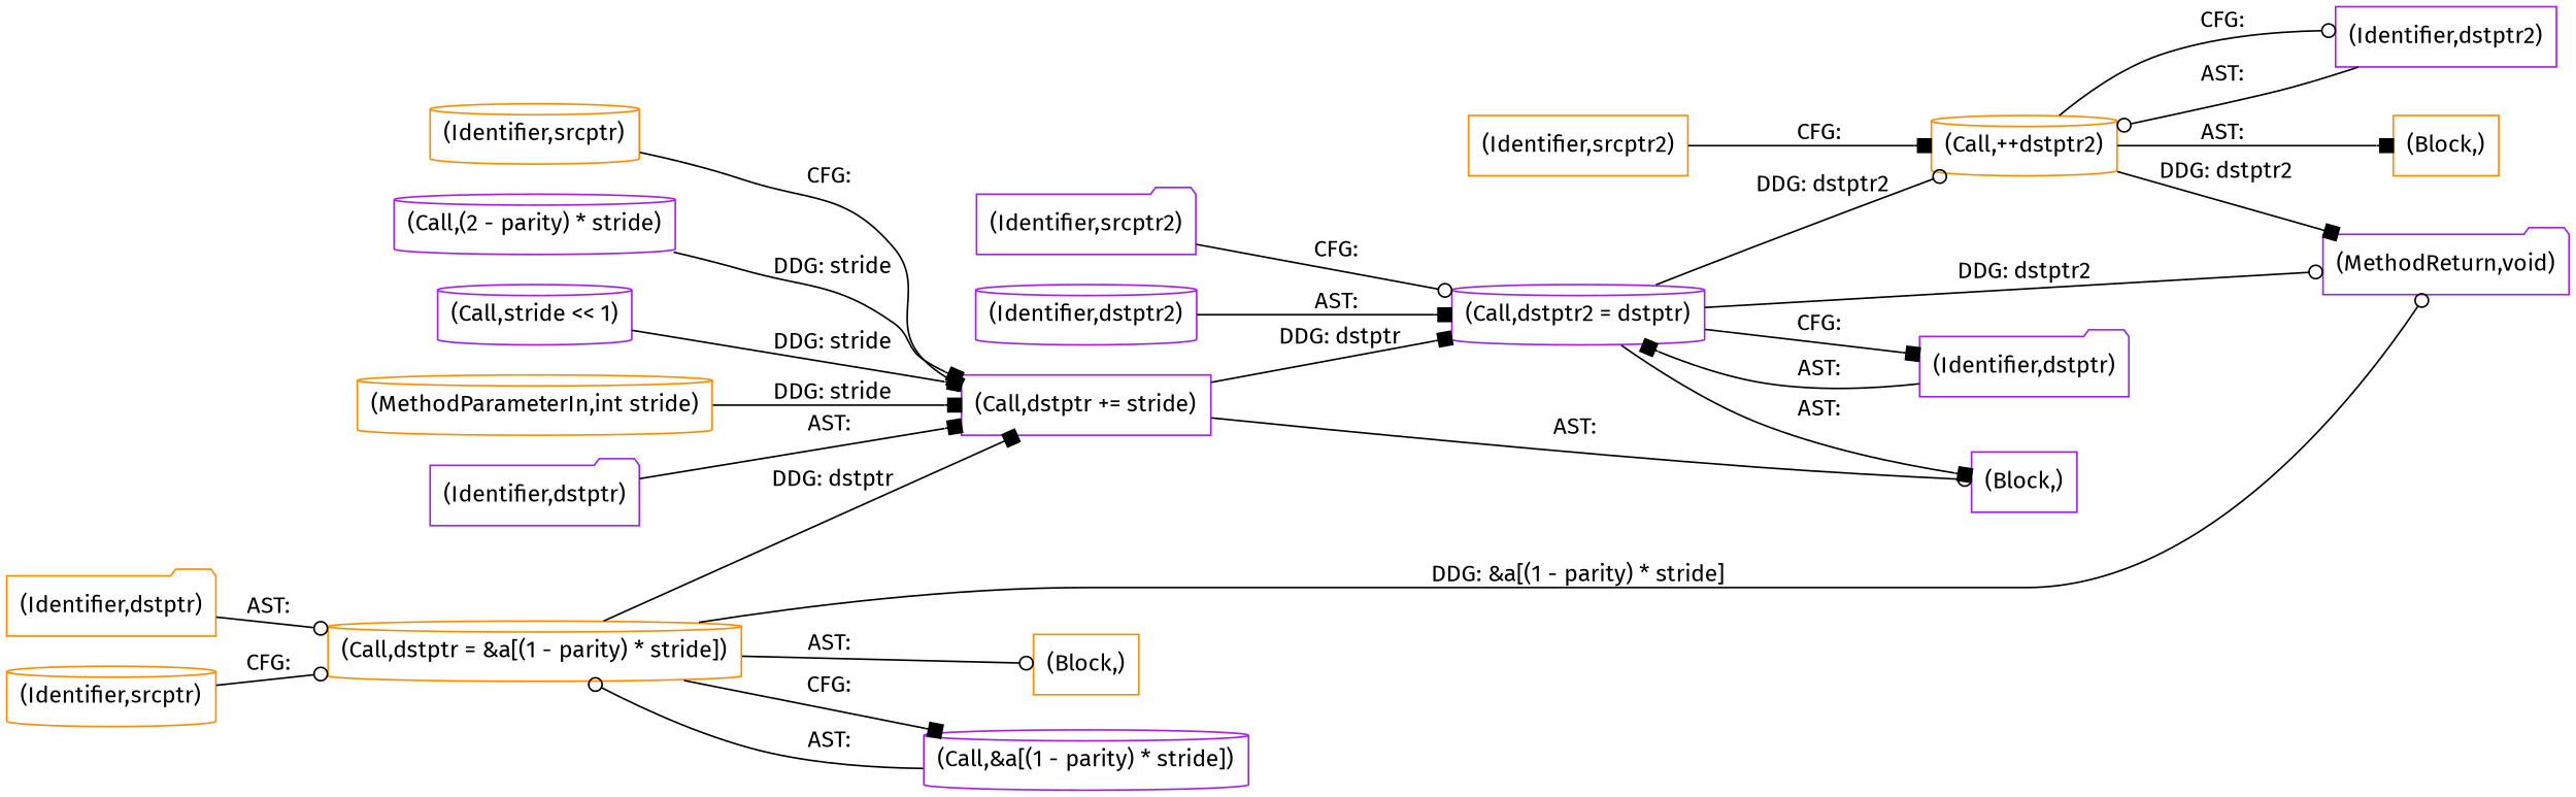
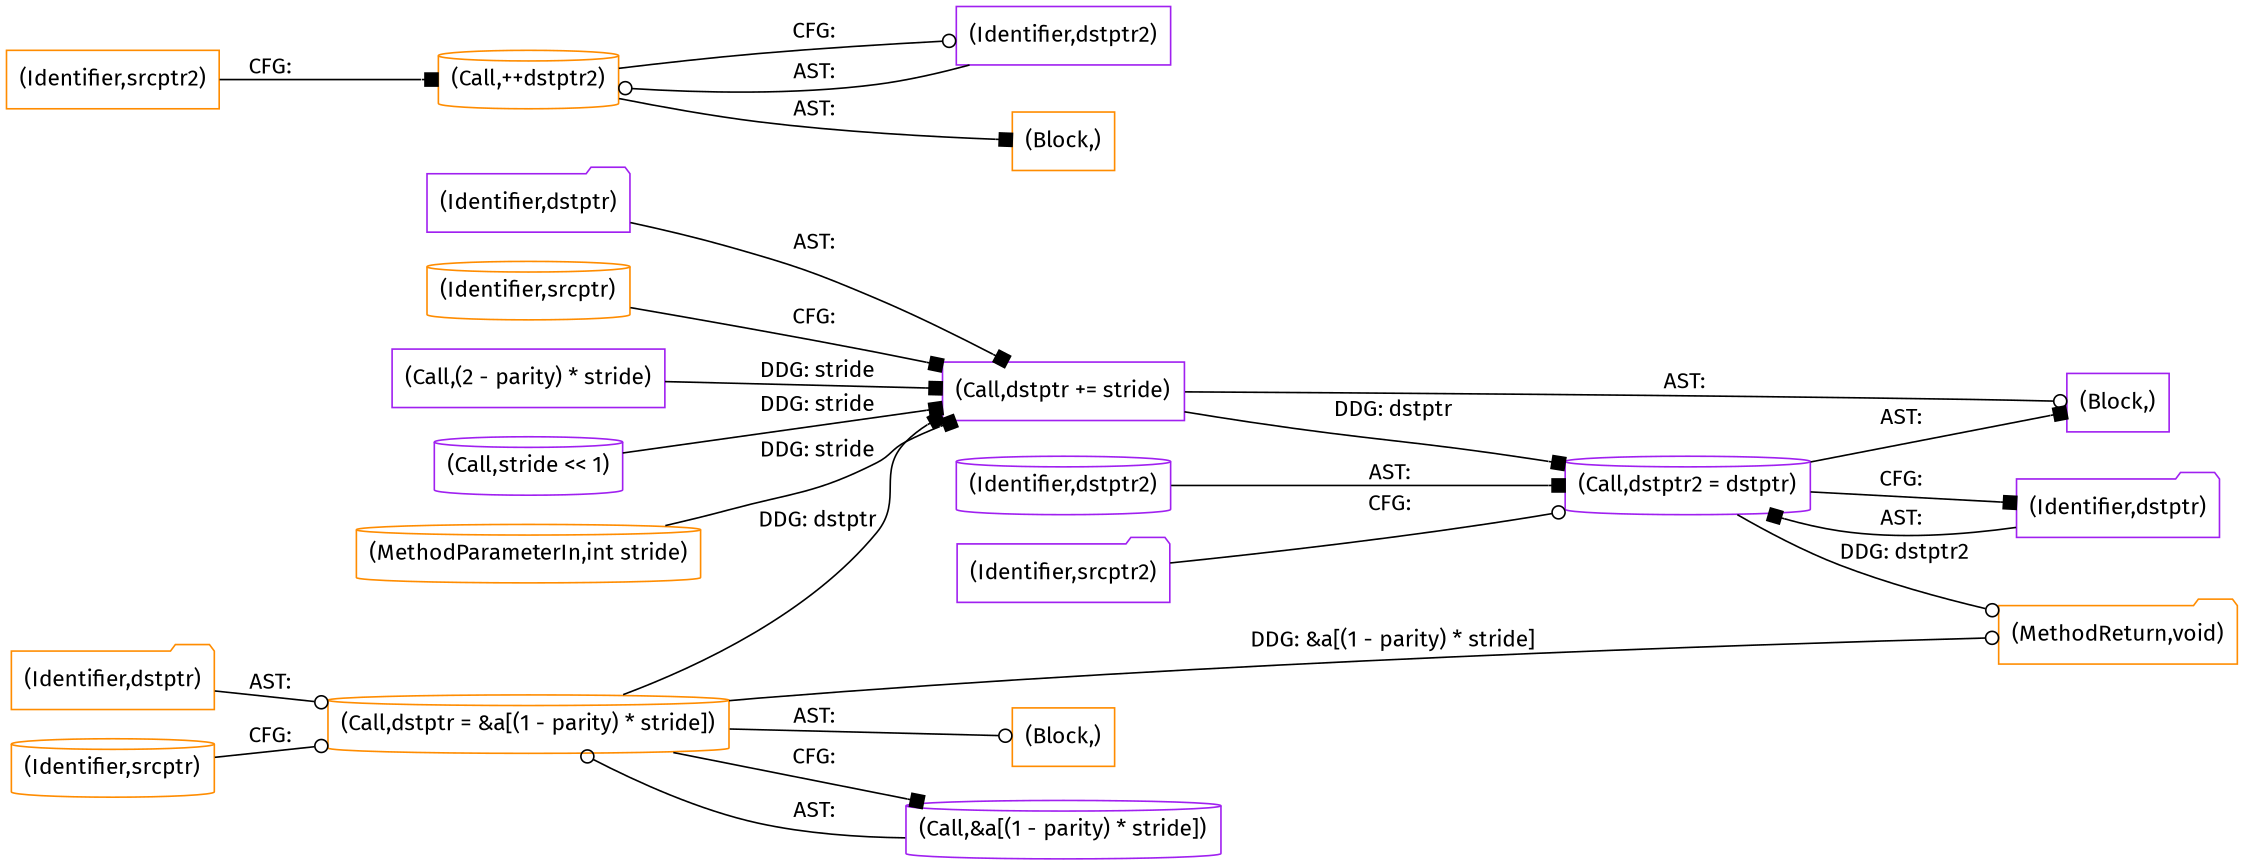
  digraph {
    fontname="Fira Sans"
    rankdir=LR
    node [color=purple fontname="Fira Sans" shape=cylinder]
    edge [arrowhead=box fontname="Fira Sans"]
    n1 [color=darkorange label="(Call,dstptr = &a[(1 - parity) * stride])"]
    n2 [label="(Call,dstptr += stride)" shape=box]
-   n3 [label="(MethodReturn,void)" shape=folder]
+   n3 [color=darkorange label="(MethodReturn,void)" shape=folder]
    n4 [color=darkorange label="(Block,)" shape=box]
    n5 [label="(Call,&a[(1 - parity) * stride])"]
    n6 [label="(Call,dstptr2 = dstptr)"]
    n7 [color=darkorange label="(Call,++dstptr2)"]
    n8 [label="(Identifier,dstptr)" shape=folder]
    n9 [label="(Block,)" shape=box]
    n10 [label="(Identifier,dstptr2)" shape=box]
    n11 [color=darkorange label="(Block,)" shape=box]
    n12 [color=darkorange label="(Identifier,srcptr)"]
    n13 [color=darkorange label="(Identifier,dstptr)" shape=folder]
-   n14 [label="(Call,(2 - parity) * stride)"]
+   n14 [label="(Call,(2 - parity) * stride)" shape=box]
    n15 [label="(Call,stride << 1)"]
    n16 [color=darkorange label="(MethodParameterIn,int stride)"]
    n17 [label="(Identifier,srcptr2)" shape=folder]
    n18 [label="(Identifier,dstptr2)"]
    n19 [label="(Identifier,dstptr)" shape=folder]
    n20 [color=darkorange label="(Identifier,srcptr2)" shape=box]
    n21 [color=darkorange label="(Identifier,srcptr)"]
    n1 -> n2 [label="DDG: dstptr"]
    n1 -> n3 [arrowhead=odot label="DDG: &a[(1 - parity) * stride]"]
    n1 -> n4 [arrowhead=odot label="AST: "]
    n1 -> n5 [label="CFG: "]
    n2 -> n6 [label="DDG: dstptr"]
    n2 -> n9 [arrowhead=odot label="AST: "]
    n5 -> n1 [arrowhead=odot label="AST: "]
    n6 -> n3 [arrowhead=odot label="DDG: dstptr2"]
-   n6 -> n7 [arrowhead=odot label="DDG: dstptr2"]
    n6 -> n8 [label="CFG: "]
    n6 -> n9 [label="AST: "]
-   n7 -> n3 [label="DDG: dstptr2"]
    n7 -> n10 [arrowhead=odot label="CFG: "]
    n7 -> n11 [label="AST: "]
    n8 -> n6 [label="AST: "]
    n10 -> n7 [arrowhead=odot label="AST: "]
    n12 -> n2 [label="CFG: "]
    n13 -> n1 [arrowhead=odot label="AST: "]
    n14 -> n2 [label="DDG: stride"]
    n15 -> n2 [label="DDG: stride"]
    n16 -> n2 [label="DDG: stride"]
    n17 -> n6 [arrowhead=odot label="CFG: "]
    n18 -> n6 [label="AST: "]
    n19 -> n2 [label="AST: "]
    n20 -> n7 [label="CFG: "]
    n21 -> n1 [arrowhead=odot label="CFG: "]
  }
